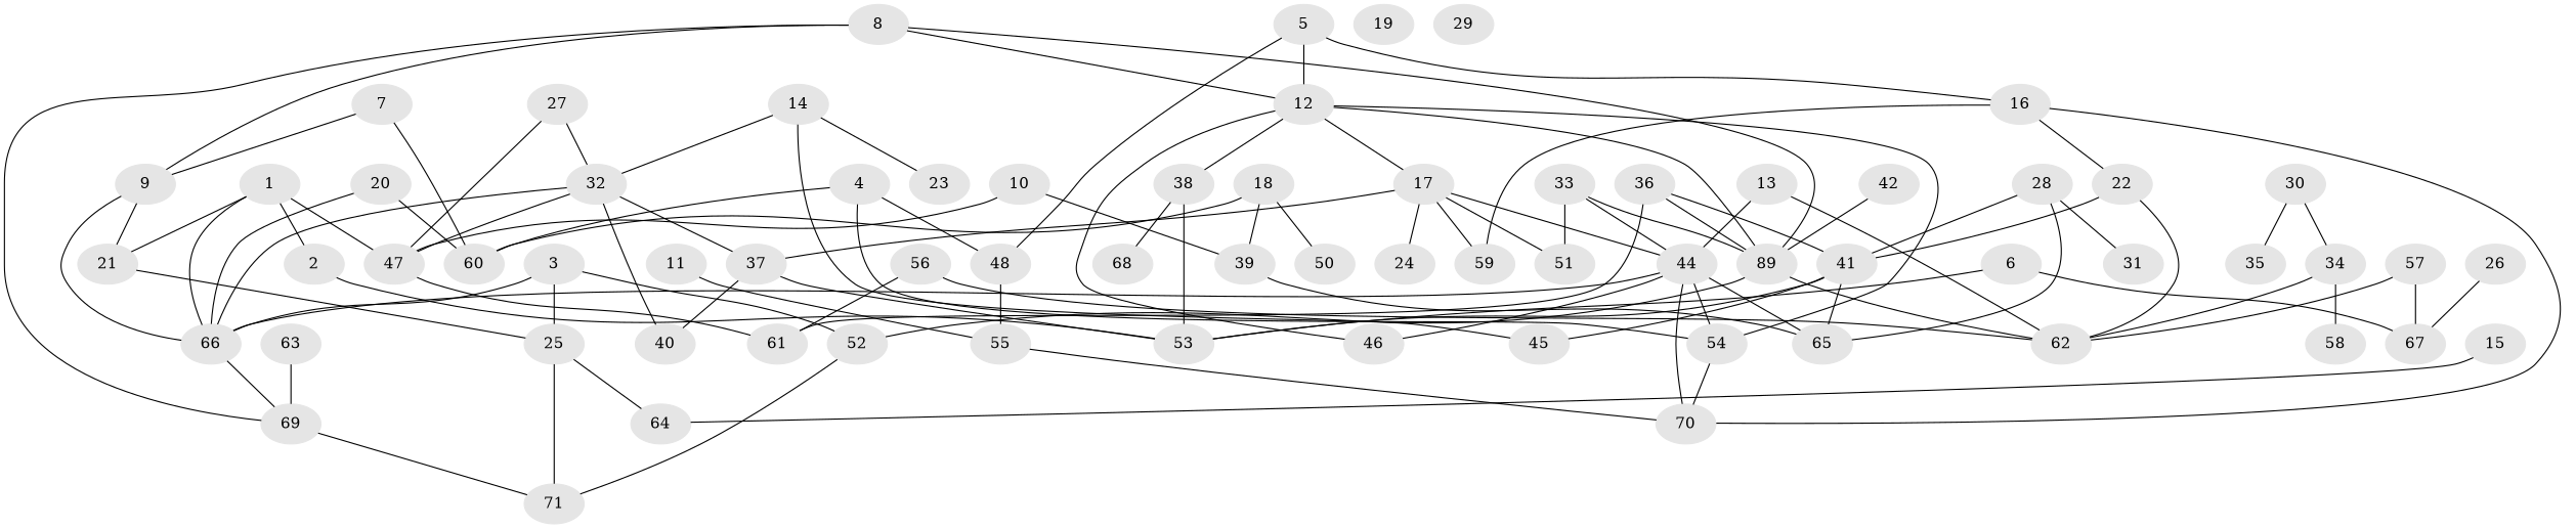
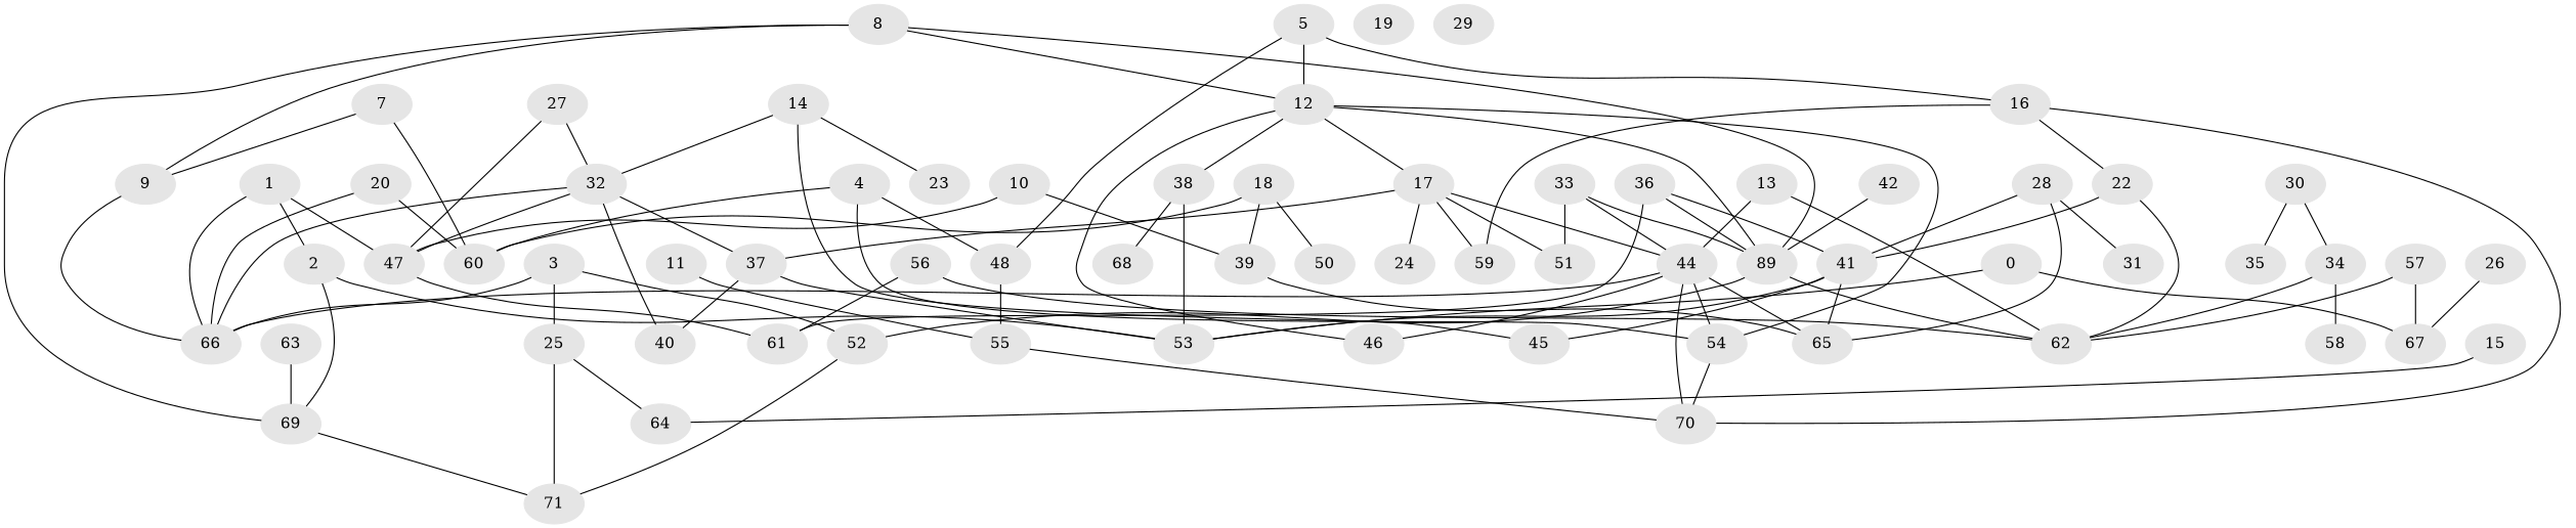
  graph {
    node [color=gray90 style=filled]
    1
    2
-   21
    47
    66
    53
    69
    25
    61
    71
    3
    52
    64
    4
    48
    54
    60
    55
    70
    5
    12
    16
    n23 [label=89]
    17
    38
    46
    22
    59
-   6
+   6 [label=0]
    67
    7
    9
    8
    62
    10
    39
    65
    11
    44
    24
    37
    51
    68
    13
    14
    23
    32
    45
    40
    15
    41
    18
    50
    19
    20
    26
    27
    28
    31
    29
    30
    34
    35
    58
    33
    36
    42
    56
    57
    63
    1 -- 2
-   1 -- 21
    1 -- 47
    1 -- 66
    2 -- 53
-   66 -- 69
-   21 -- 25
+   2 -- 69
    47 -- 61
    69 -- 71
    25 -- 71
    25 -- 64
    3 -- 66
    3 -- 25
    3 -- 52
    52 -- 71
    4 -- 48
    4 -- 54
    4 -- 60
    48 -- 55
    54 -- 70
    55 -- 70
    5 -- 48
    5 -- 12
    5 -- 16
    12 -- 54
    12 -- n23
    12 -- 17
    12 -- 38
    12 -- 46
    16 -- 70
    16 -- 22
    16 -- 59
    n23 -- 52
    n23 -- 62
    17 -- 59
    17 -- 44
    17 -- 24
    17 -- 37
    17 -- 51
    38 -- 53
    38 -- 68
    22 -- 62
    22 -- 41
    6 -- 53
    6 -- 67
    7 -- 60
    7 -- 9
-   9 -- 21
    9 -- 66
    8 -- 69
    8 -- 12
    8 -- n23
    8 -- 9
    10 -- 47
    10 -- 39
    39 -- 65
    11 -- 55
    44 -- 66
    44 -- 54
    44 -- 70
    44 -- 46
    44 -- 65
    37 -- 53
    37 -- 40
    13 -- 62
    13 -- 44
    14 -- 23
    14 -- 32
    14 -- 45
    32 -- 47
    32 -- 66
    32 -- 37
    32 -- 40
    15 -- 64
    41 -- 53
    41 -- 65
    41 -- 45
    18 -- 60
    18 -- 39
    18 -- 50
    20 -- 66
    20 -- 60
    26 -- 67
    27 -- 47
    27 -- 32
    28 -- 65
    28 -- 41
    28 -- 31
    30 -- 34
    30 -- 35
    34 -- 62
    34 -- 58
    33 -- n23
    33 -- 44
    33 -- 51
    36 -- 61
    36 -- n23
    36 -- 41
    42 -- n23
    56 -- 61
    56 -- 62
    57 -- 67
    57 -- 62
    63 -- 69
  }
